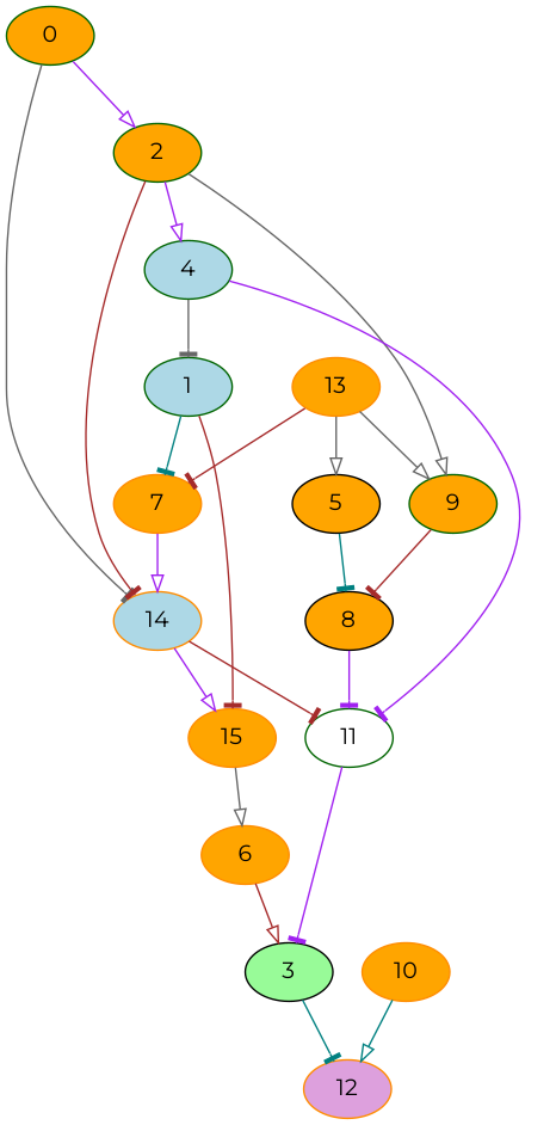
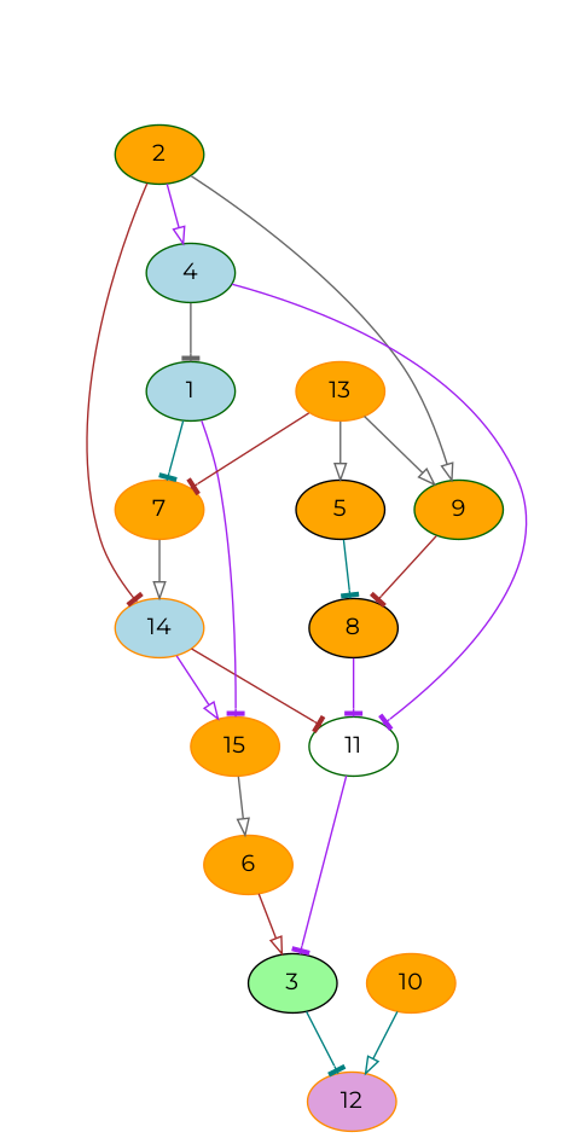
  digraph {
    fontname=Montserrat
    node [color=darkorange fillcolor=orange fontname=Montserrat style=filled]
    edge [arrowhead=tee color=gray40 fontname=Montserrat]
-   0 [color=darkgreen]
    2 [color=darkgreen]
    14 [fillcolor=lightblue]
    9 [color=darkgreen]
    4 [color=darkgreen fillcolor=lightblue]
    11 [color=darkgreen fillcolor=white]
    15
    8 [color=black]
    1 [color=darkgreen fillcolor=lightblue]
    3 [color=black fillcolor=palegreen]
    7
    12 [fillcolor=plum]
    10
    6
    5 [color=black]
    13
-   0 -> 2 [arrowhead=onormal color=purple]
-   0 -> 14
    2 -> 14 [color=brown]
    2 -> 9 [arrowhead=onormal]
    2 -> 4 [arrowhead=onormal color=purple]
    14 -> 11 [color=brown]
    14 -> 15 [arrowhead=onormal color=purple]
    9 -> 8 [color=brown]
    4 -> 11 [color=purple]
    4 -> 1
    11 -> 3 [color=purple]
    15 -> 6 [arrowhead=onormal]
    8 -> 11 [color=purple]
-   1 -> 15 [color=brown]
+   1 -> 15 [color=purple]
    1 -> 7 [color=teal]
    3 -> 12 [color=teal]
-   7 -> 14 [arrowhead=onormal color=purple]
+   7 -> 14 [arrowhead=onormal]
    10 -> 12 [arrowhead=onormal color=teal]
    6 -> 3 [arrowhead=onormal color=brown]
    5 -> 8 [color=teal]
    13 -> 9 [arrowhead=onormal]
    13 -> 7 [color=brown]
    13 -> 5 [arrowhead=onormal]
  }
